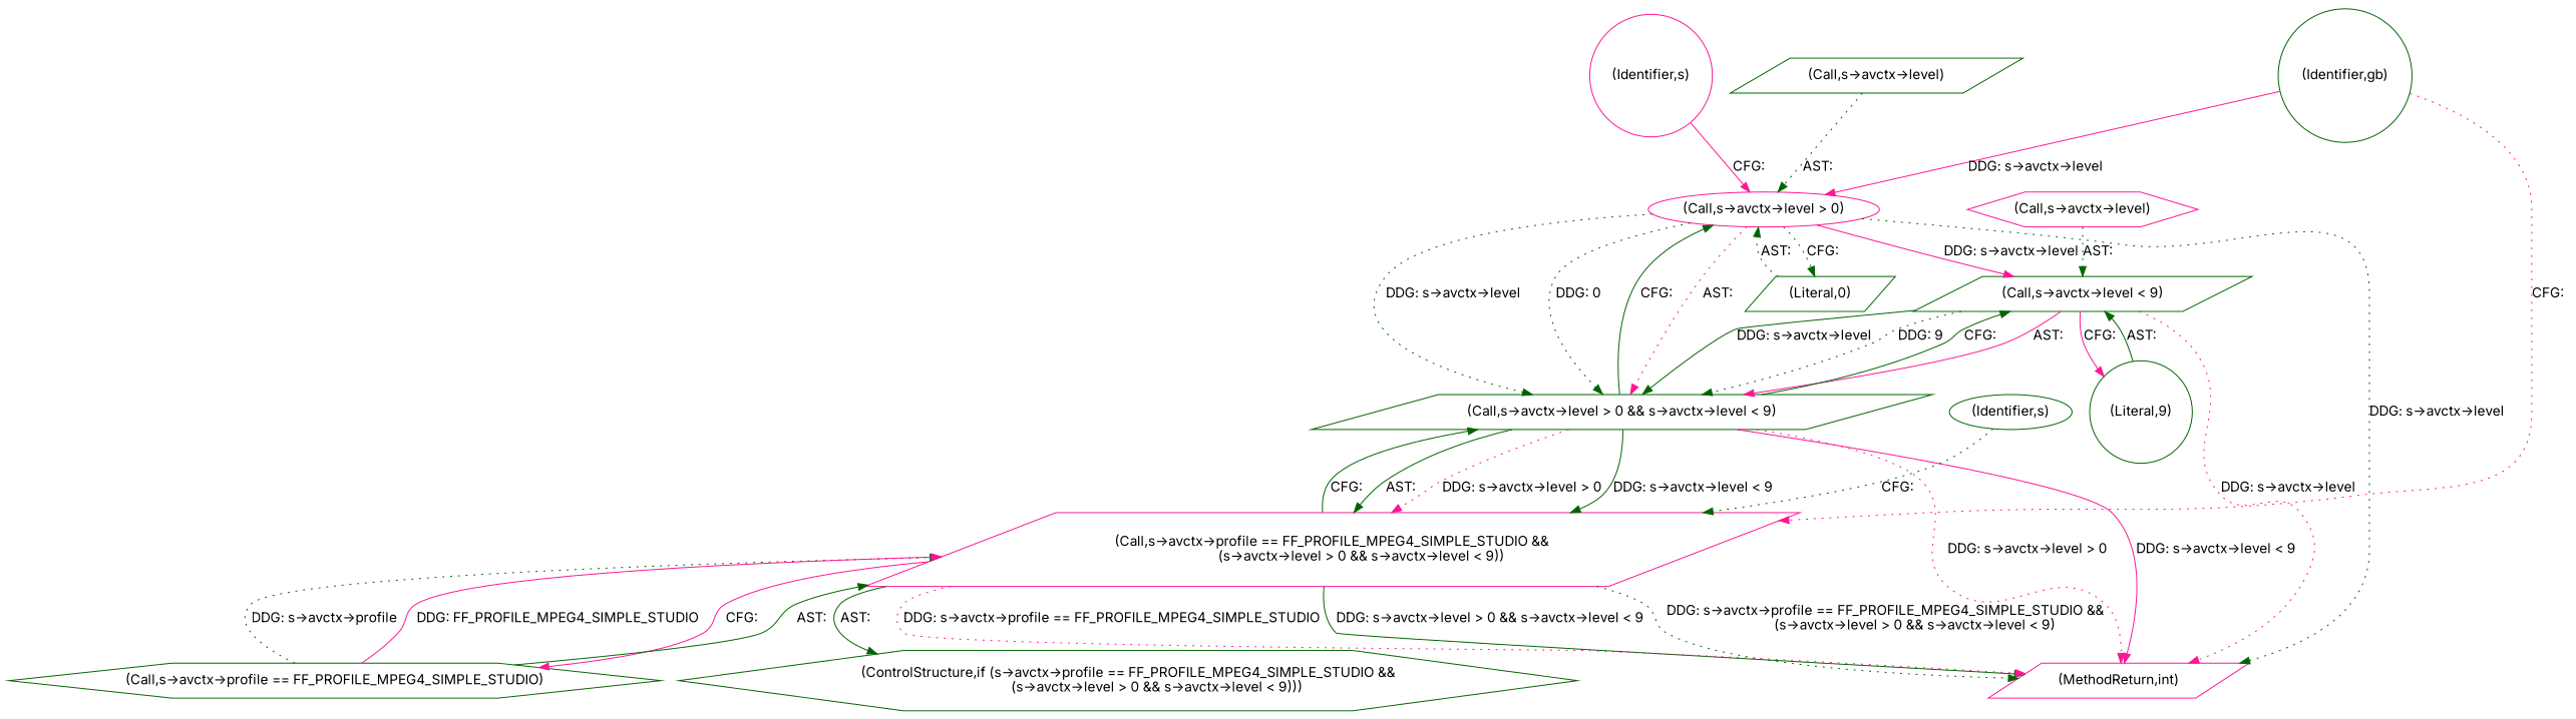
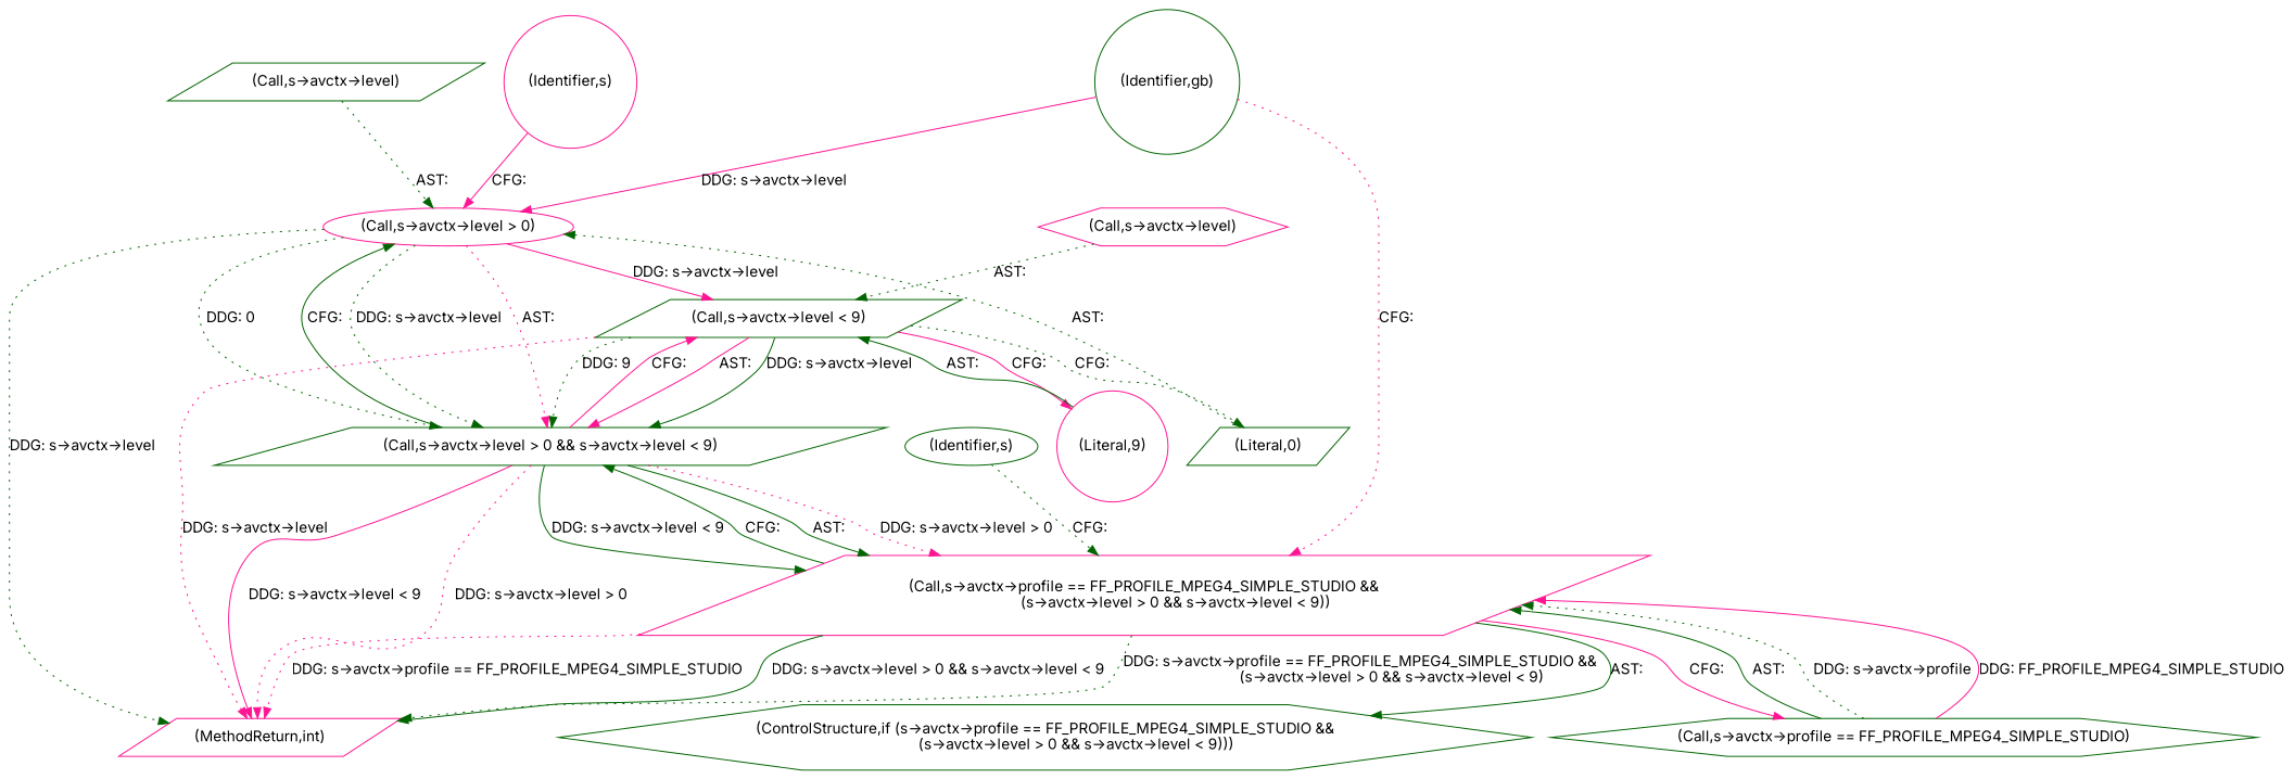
  digraph {
    fontname=Inter
    node [color=darkgreen fontname=Inter shape=parallelogram]
    edge [color=darkgreen fontname=Inter style=solid]
    n1 [color=deeppink label="(Call,s->avctx->level > 0)" shape=ellipse]
    n2 [label="(Call,s->avctx->level < 9)"]
    n3 [label="(Call,s->avctx->level > 0 && s->avctx->level < 9)"]
    n4 [color=deeppink label="(MethodReturn,int)"]
    n5 [label="(Literal,0)"]
-   n6 [label="(Literal,9)" shape=circle]
+   n6 [color=deeppink label="(Literal,9)" shape=circle]
    n7 [color=deeppink label="(Call,s->avctx->profile == FF_PROFILE_MPEG4_SIMPLE_STUDIO &&\n                (s->avctx->level > 0 && s->avctx->level < 9))"]
    n8 [label="(Call,s->avctx->profile == FF_PROFILE_MPEG4_SIMPLE_STUDIO)" shape=hexagon]
    n9 [label="(ControlStructure,if (s->avctx->profile == FF_PROFILE_MPEG4_SIMPLE_STUDIO &&\n                (s->avctx->level > 0 && s->avctx->level < 9)))" shape=hexagon]
    n10 [color=deeppink label="(Call,s->avctx->level)" shape=hexagon]
    n11 [label="(Identifier,s)" shape=ellipse]
    n12 [label="(Call,s->avctx->level)"]
    n13 [color=deeppink label="(Identifier,s)" shape=circle]
    n14 [label="(Identifier,gb)" shape=circle]
    n1 -> n2 [color=deeppink label="DDG: s->avctx->level"]
    n1 -> n3 [color=deeppink label="AST: " style=dotted]
    n1 -> n3 [label="DDG: s->avctx->level" style=dotted]
    n1 -> n3 [label="DDG: 0" style=dotted]
    n1 -> n4 [label="DDG: s->avctx->level" style=dotted]
-   n1 -> n5 [label="CFG: " style=dotted]
+   n2 -> n5 [label="CFG: " style=dotted]
    n2 -> n3 [color=deeppink label="AST: "]
    n2 -> n3 [label="DDG: s->avctx->level"]
    n2 -> n3 [label="DDG: 9" style=dotted]
    n2 -> n4 [color=deeppink label="DDG: s->avctx->level" style=dotted]
    n2 -> n6 [color=deeppink label="CFG: "]
    n3 -> n1 [label="CFG: "]
-   n3 -> n2 [label="CFG: "]
+   n3 -> n2 [color=deeppink label="CFG: "]
    n3 -> n4 [color=deeppink label="DDG: s->avctx->level < 9"]
    n3 -> n4 [color=deeppink label="DDG: s->avctx->level > 0" style=dotted]
    n3 -> n7 [label="AST: "]
    n3 -> n7 [color=deeppink label="DDG: s->avctx->level > 0" style=dotted]
    n3 -> n7 [label="DDG: s->avctx->level < 9"]
    n5 -> n1 [label="AST: " style=dotted]
    n6 -> n2 [label="AST: "]
    n7 -> n3 [label="CFG: "]
    n7 -> n4 [label="DDG: s->avctx->level > 0 && s->avctx->level < 9"]
    n7 -> n4 [label="DDG: s->avctx->profile == FF_PROFILE_MPEG4_SIMPLE_STUDIO &&\n                (s->avctx->level > 0 && s->avctx->level < 9)" style=dotted]
    n7 -> n4 [color=deeppink label="DDG: s->avctx->profile == FF_PROFILE_MPEG4_SIMPLE_STUDIO" style=dotted]
    n7 -> n8 [color=deeppink label="CFG: "]
    n7 -> n9 [label="AST: "]
    n8 -> n7 [label="AST: "]
    n8 -> n7 [label="DDG: s->avctx->profile" style=dotted]
    n8 -> n7 [color=deeppink label="DDG: FF_PROFILE_MPEG4_SIMPLE_STUDIO"]
    n10 -> n2 [label="AST: " style=dotted]
    n11 -> n7 [label="CFG: " style=dotted]
    n12 -> n1 [label="AST: " style=dotted]
    n13 -> n1 [color=deeppink label="CFG: "]
    n14 -> n1 [color=deeppink label="DDG: s->avctx->level"]
    n14 -> n7 [color=deeppink label="CFG: " style=dotted]
  }
